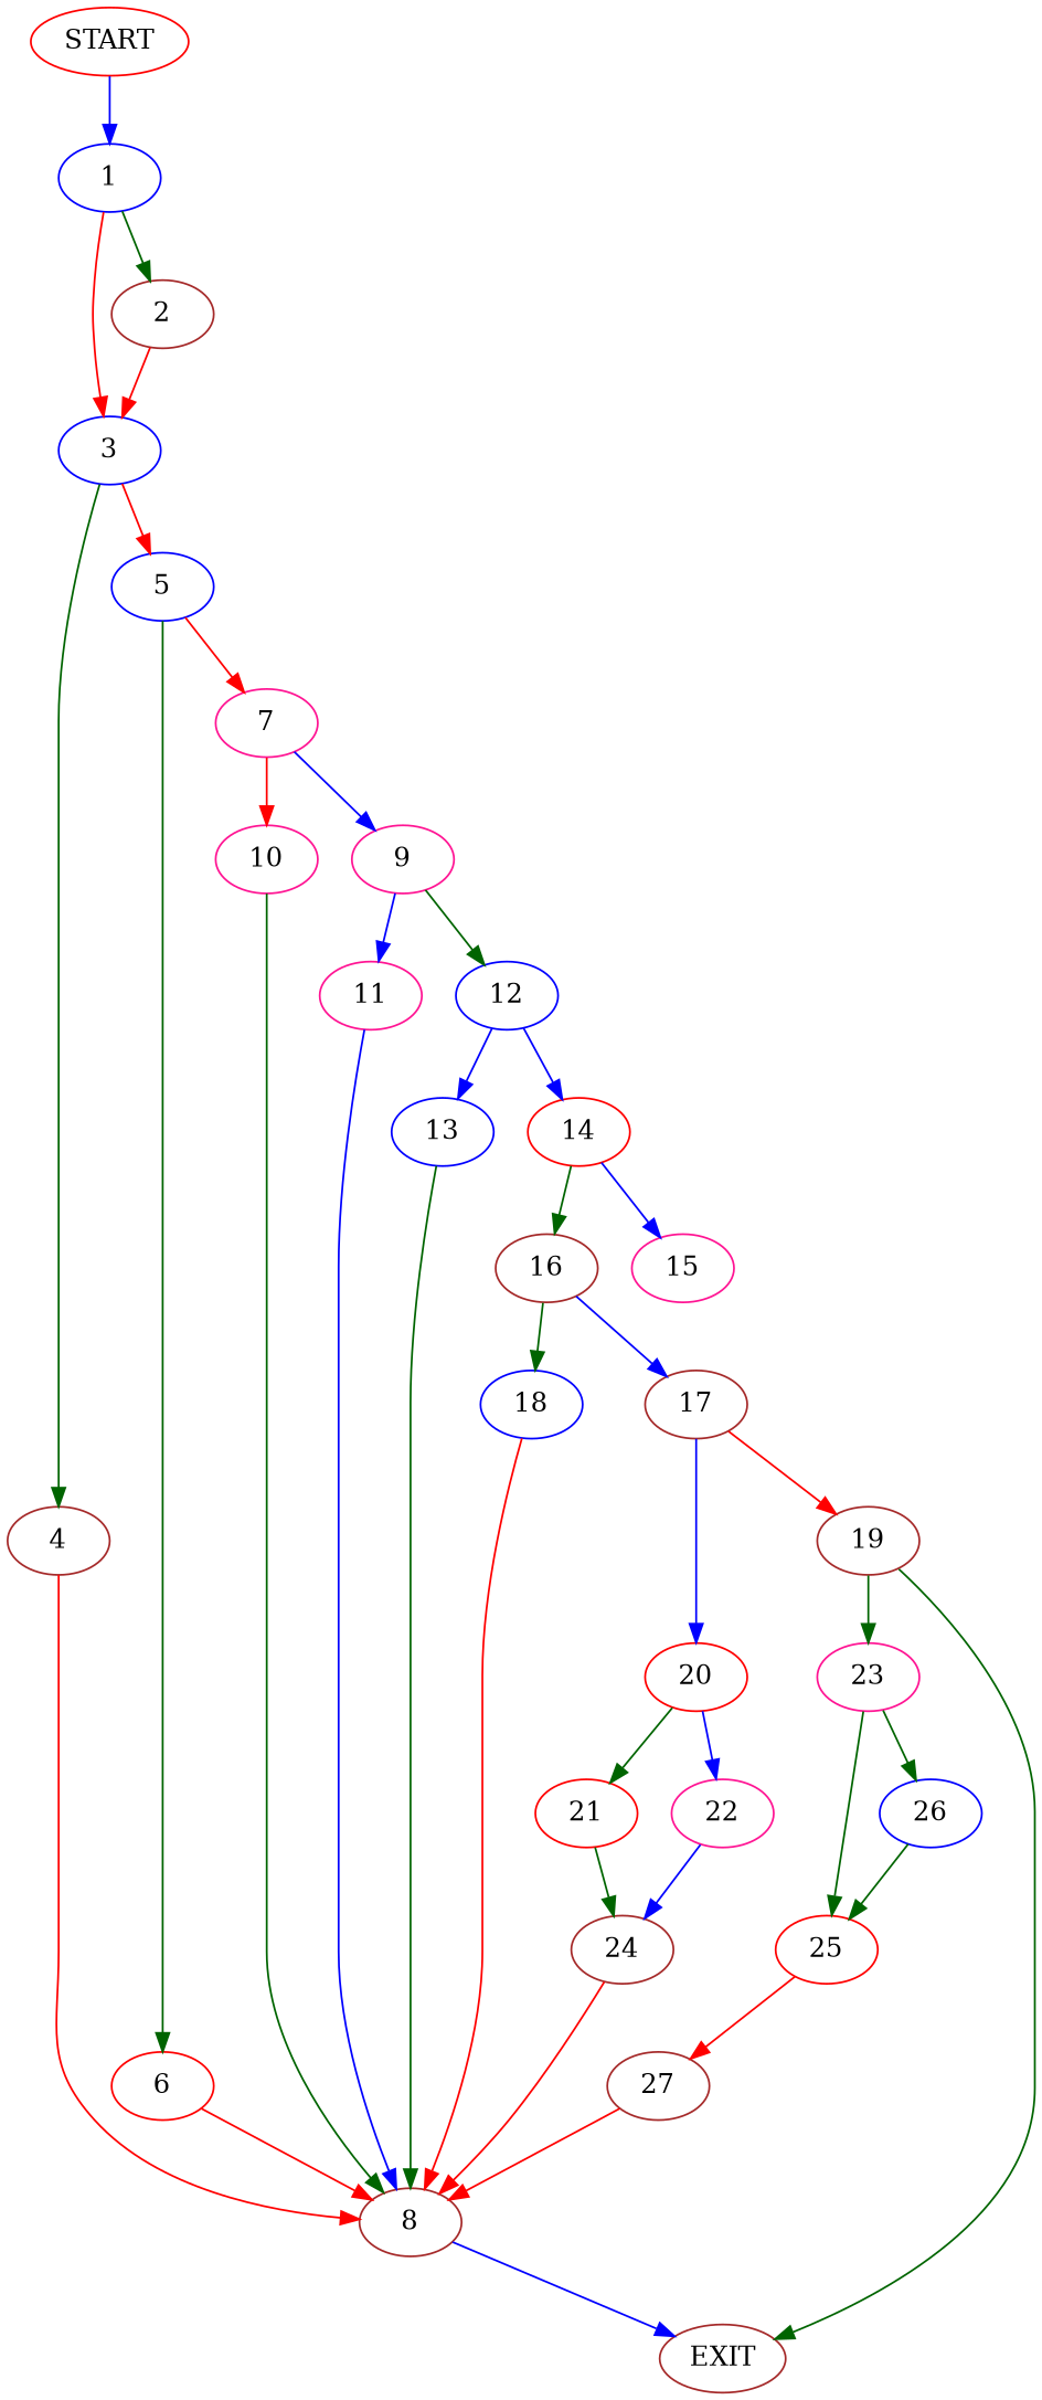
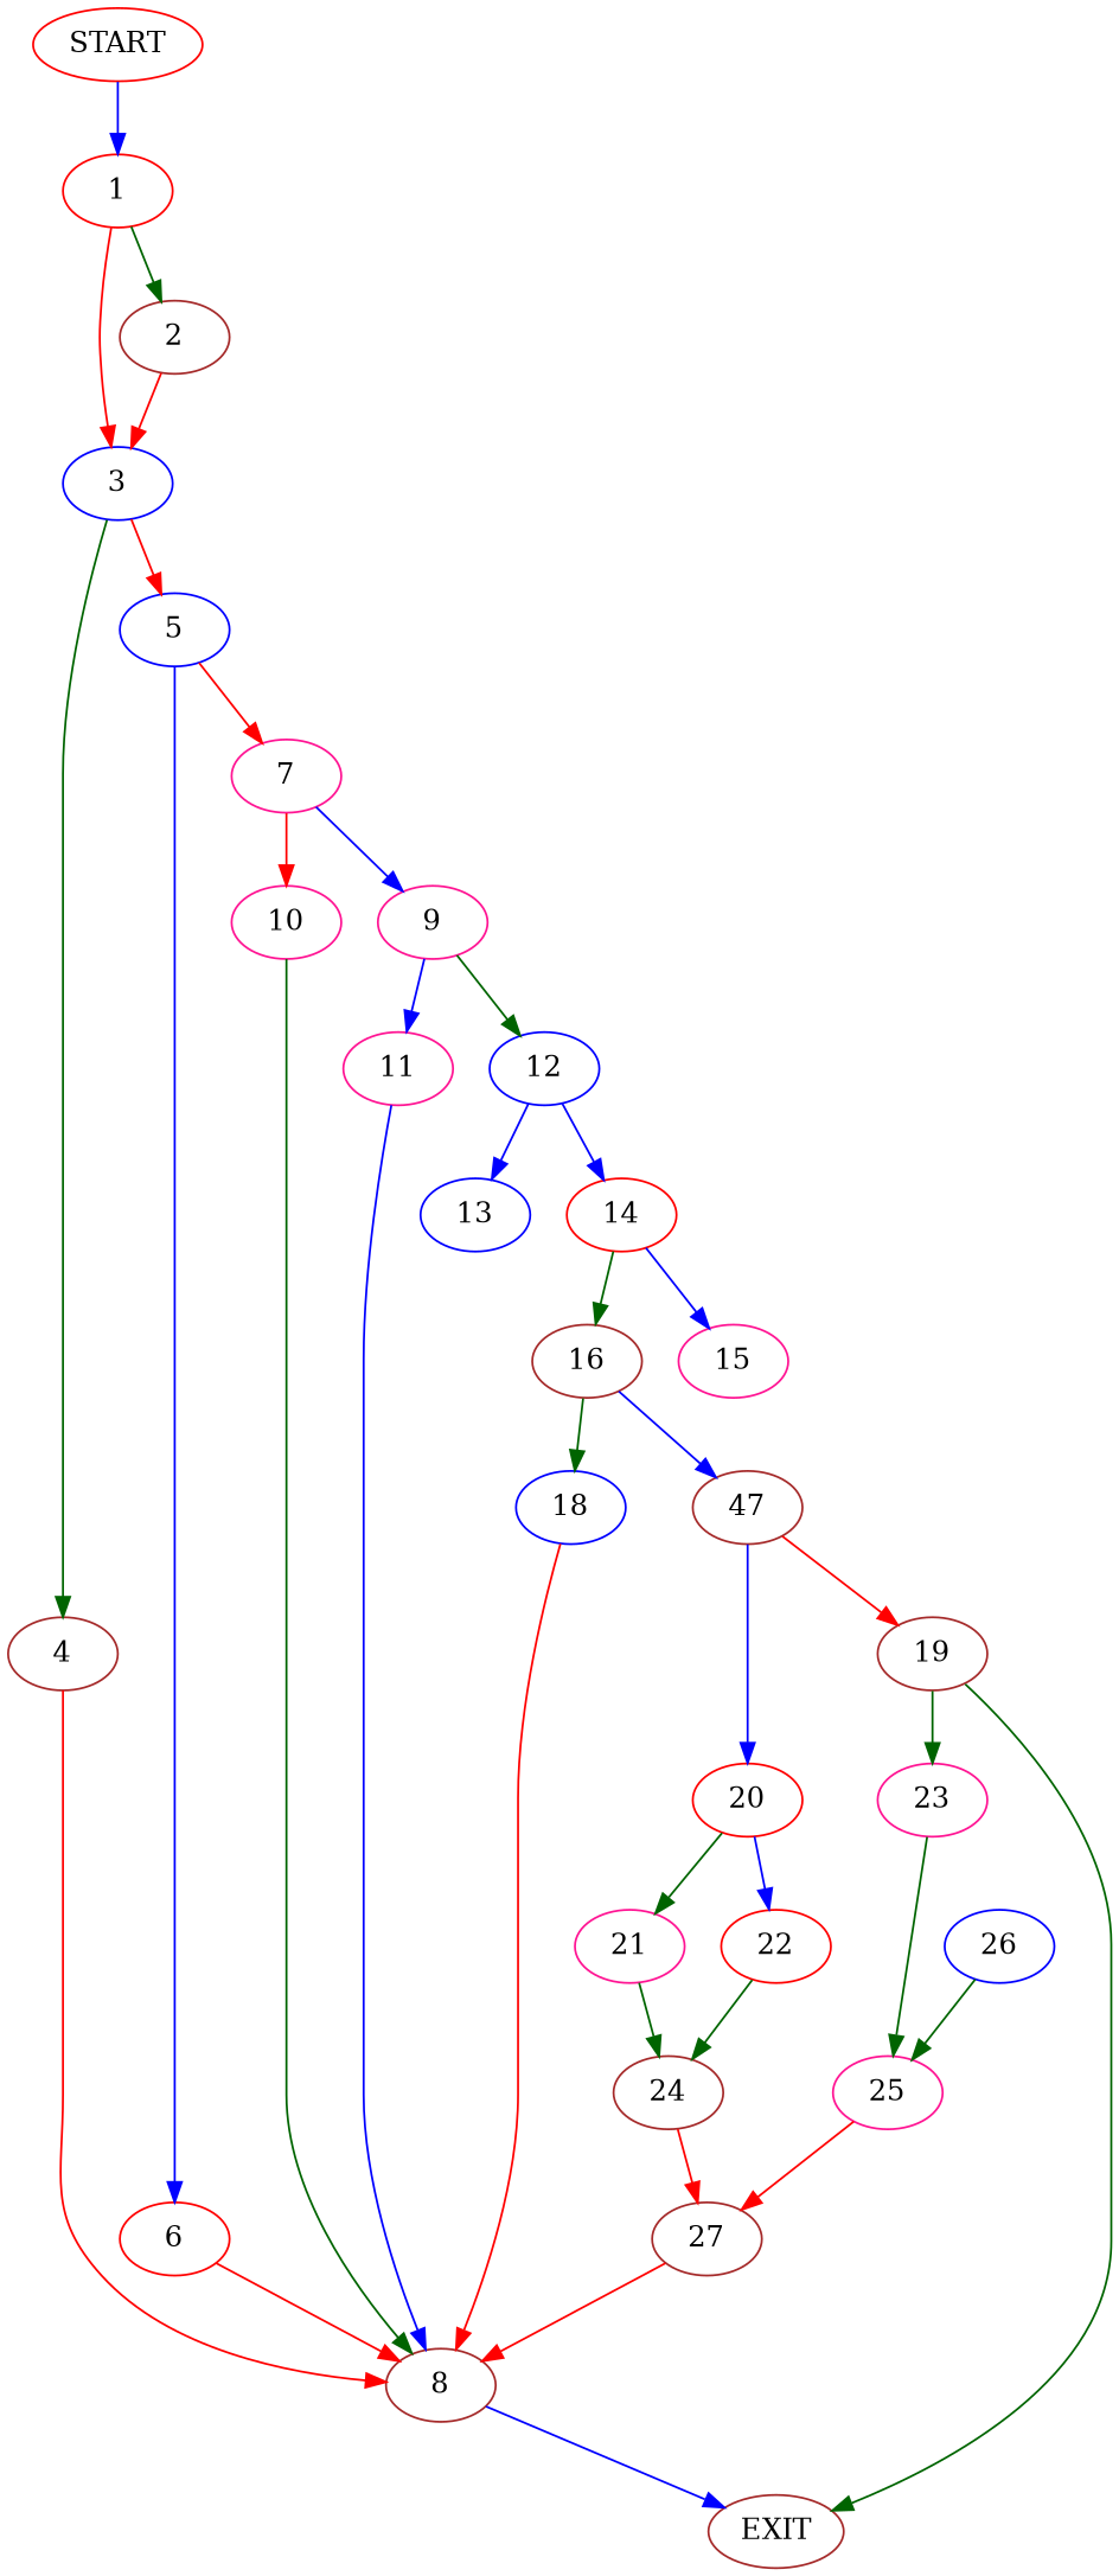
  digraph {
    node [color=brown]
    edge [color=darkgreen]
    n1 [color=red label=START]
-   1 [color=blue]
+   1 [color=red]
    2
    3 [color=blue]
    n5 [label=EXIT]
    4
    5 [color=blue]
    8
    6 [color=red]
    7 [color=deeppink]
    9 [color=deeppink]
    10 [color=deeppink]
    11 [color=deeppink]
    12 [color=blue]
    13 [color=blue]
    14 [color=red]
    15 [color=deeppink]
    16
-   17
+   17 [label=47]
    18 [color=blue]
    19
    20 [color=red]
    23 [color=deeppink]
-   21 [color=red]
-   22 [color=deeppink]
-   25 [color=red]
+   21 [color=deeppink]
+   22 [color=red]
+   25 [color=deeppink]
    26 [color=blue]
    24
    27
    n1 -> 1 [color=blue]
    1 -> 2
    1 -> 3 [color=red]
    2 -> 3 [color=red]
    3 -> 4
    3 -> 5 [color=red]
    4 -> 8 [color=red]
-   5 -> 6
+   5 -> 6 [color=blue]
    5 -> 7 [color=red]
    8 -> n5 [color=blue]
    6 -> 8 [color=red]
    7 -> 9 [color=blue]
    7 -> 10 [color=red]
    9 -> 11 [color=blue]
    9 -> 12
    10 -> 8
    11 -> 8 [color=blue]
    12 -> 13 [color=blue]
    12 -> 14 [color=blue]
-   13 -> 8
    14 -> 15 [color=blue]
    14 -> 16
    16 -> 17 [color=blue]
    16 -> 18
    17 -> 19 [color=red]
    17 -> 20 [color=blue]
    18 -> 8 [color=red]
    19 -> n5
    19 -> 23
    20 -> 21
    20 -> 22 [color=blue]
    23 -> 25
-   23 -> 26
    21 -> 24
-   22 -> 24 [color=blue]
+   22 -> 24
    25 -> 27 [color=red]
    26 -> 25
-   24 -> 8 [color=red]
+   24 -> 27 [color=red]
    27 -> 8 [color=red]
  }
